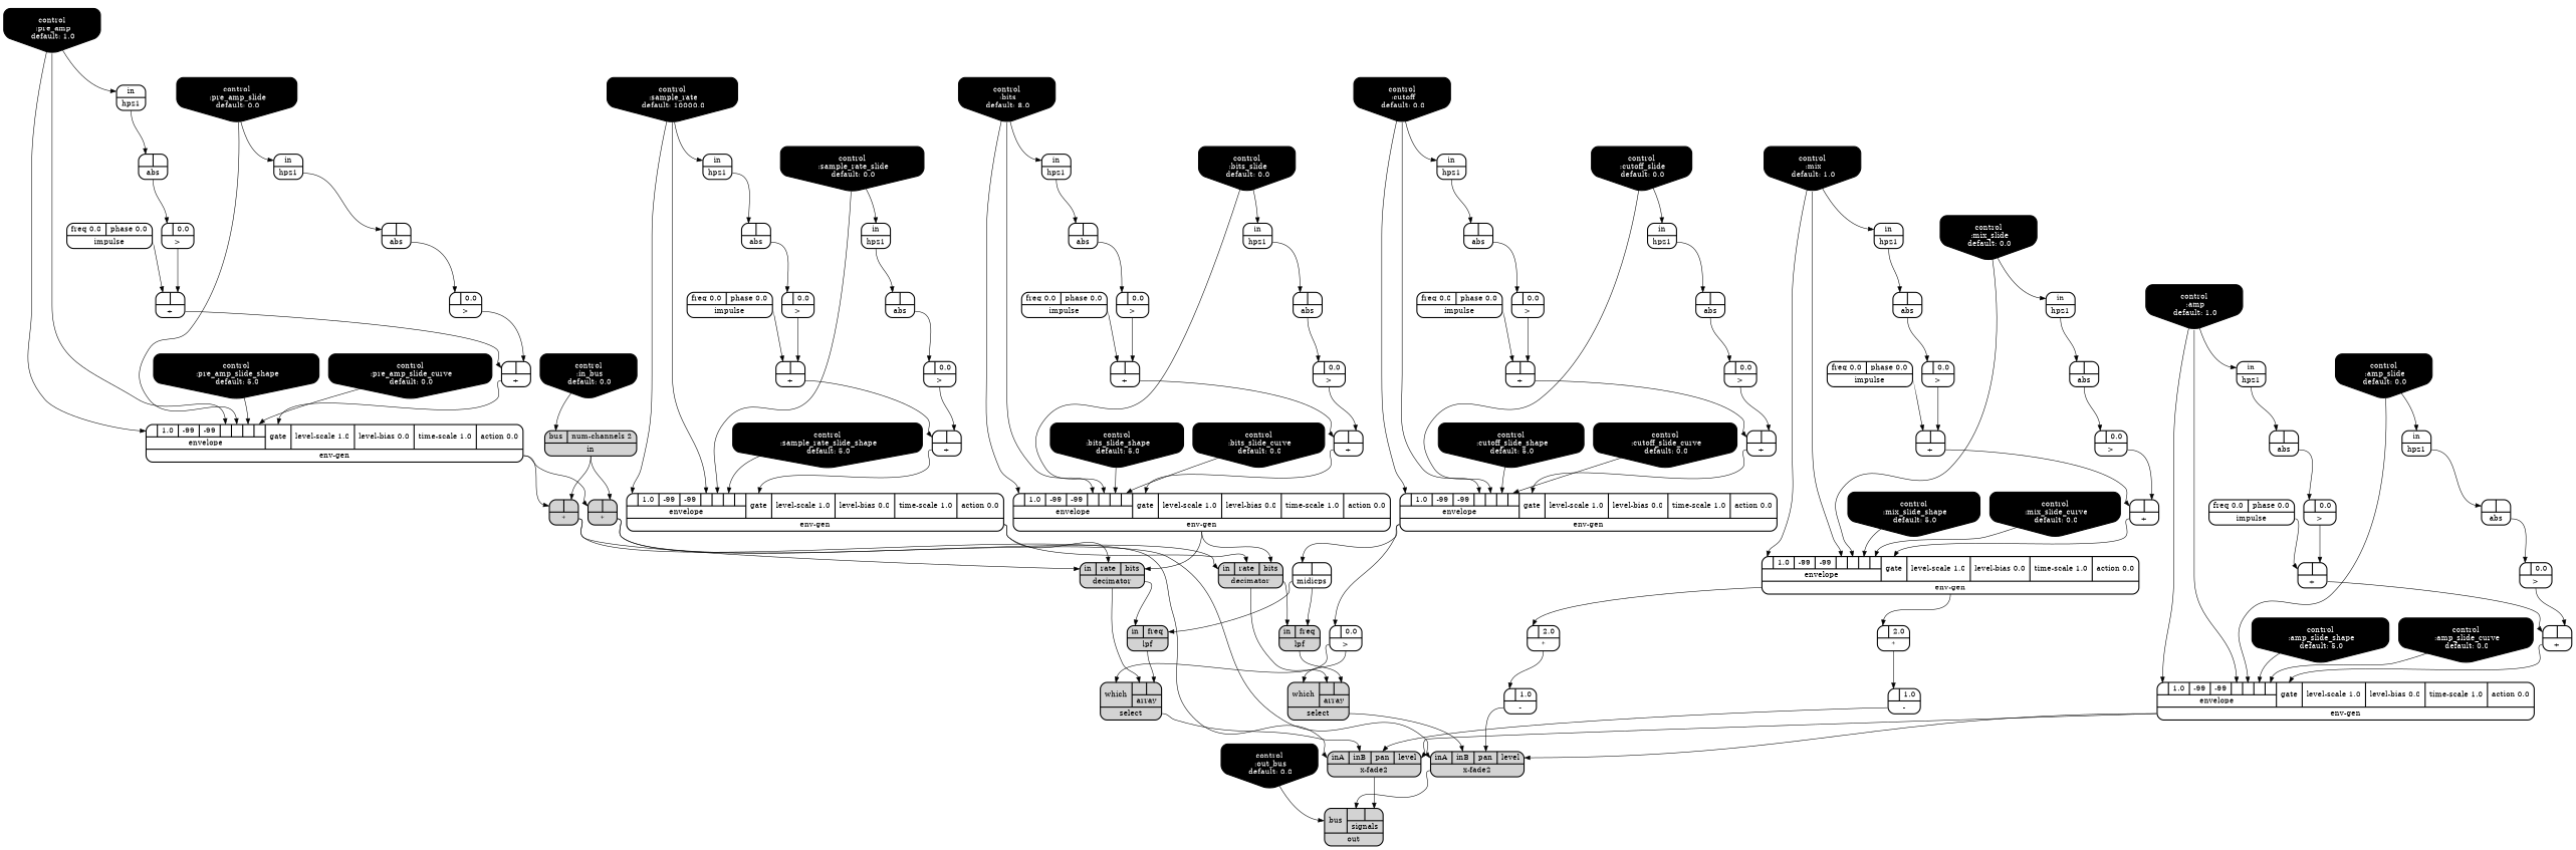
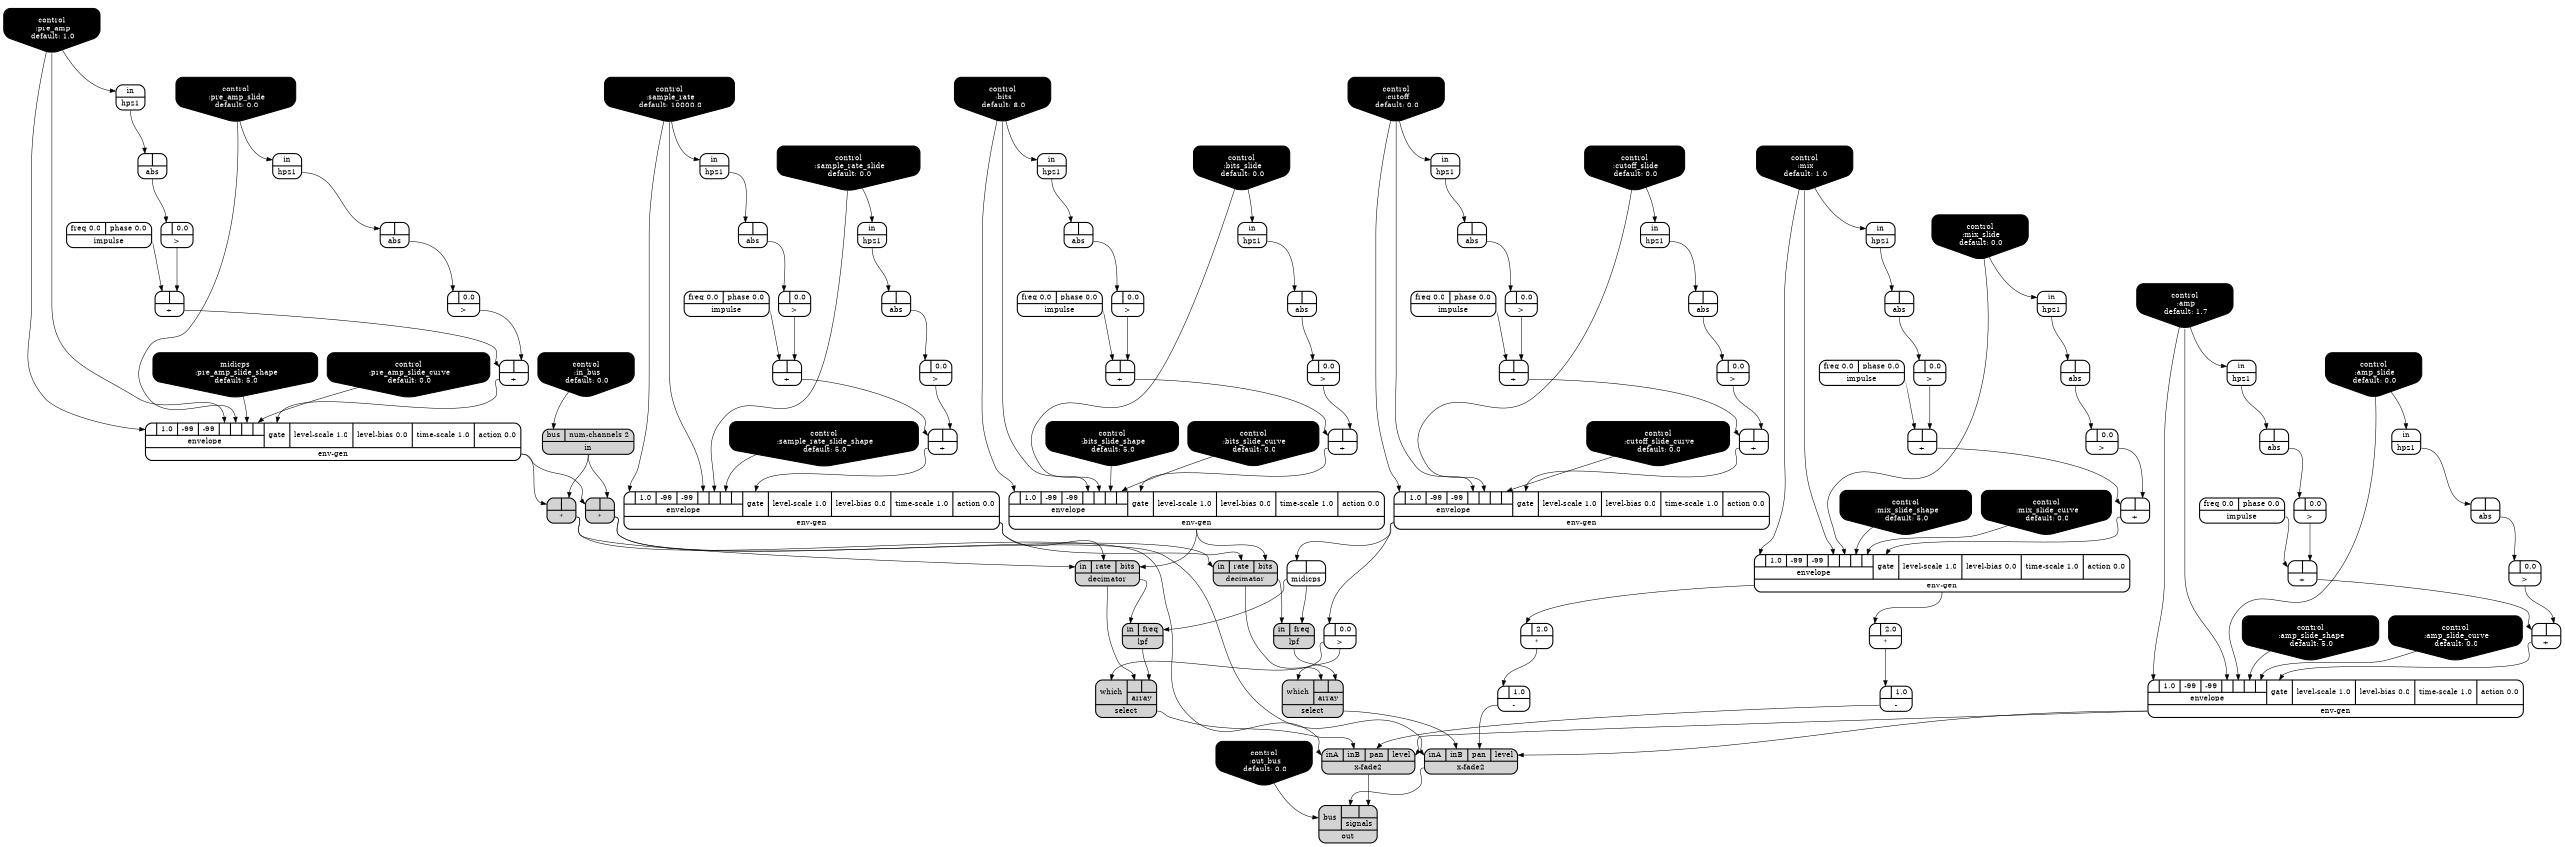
  digraph {
    node [rankdir=LR shape=record style="bold, rounded"]
    edge [headport=a tailport=__UG_NAME__]
    n1 [label="{{ <a> |<b> 2.0} |<__UG_NAME__>* }"]
    n2 [label="{{ <a> |<b> 1.0} |<__UG_NAME__>- }"]
    n3 [label="{{ <ina> inA|<inb> inB|<pan> pan|<level> level} |<__UG_NAME__>x-fade2 }" style="filled, bold, rounded"]
    n4 [label="{{ <a> |<b> } |<__UG_NAME__>* }" style="filled, bold, rounded"]
    n5 [label="{{ <in> in|<rate> rate|<bits> bits} |<__UG_NAME__>decimator }" style="filled, bold, rounded"]
    n6 [label="{{ <ina> inA|<inb> inB|<pan> pan|<level> level} |<__UG_NAME__>x-fade2 }" style="filled, bold, rounded"]
    n7 [label="{{ <which> which|{{<array___decimator___0>|<array___lpf___1>}|array}} |<__UG_NAME__>select }" style="filled, bold, rounded"]
    n8 [label="{{ <in> in|<freq> freq} |<__UG_NAME__>lpf }" style="filled, bold, rounded"]
    n9 [label="{{ <bus> bus|{{<signals___x____fade2___0>|<signals___x____fade2___1>}|signals}} |<__UG_NAME__>out }" style="filled, bold, rounded"]
    n10 [label="{{ <a> |<b> 2.0} |<__UG_NAME__>* }"]
    n11 [label="{{ <a> |<b> 1.0} |<__UG_NAME__>- }"]
    n12 [label="{{ <a> |<b> } |<__UG_NAME__>* }" style="filled, bold, rounded"]
    n13 [label="{{ <in> in|<rate> rate|<bits> bits} |<__UG_NAME__>decimator }" style="filled, bold, rounded"]
    n14 [label="{{ <which> which|{{<array___decimator___0>|<array___lpf___1>}|array}} |<__UG_NAME__>select }" style="filled, bold, rounded"]
    n15 [label="{{ <in> in|<freq> freq} |<__UG_NAME__>lpf }" style="filled, bold, rounded"]
    n16 [label="{{ <a> |<b> } |<__UG_NAME__>+ }"]
    n17 [label="{{ <a> |<b> } |<__UG_NAME__>+ }"]
    n18 [label="{{ {{<envelope___control___0>|1.0|-99|-99|<envelope___control___4>|<envelope___control___5>|<envelope___control___6>|<envelope___control___7>}|envelope}|<gate> gate|<level____scale> level-scale 1.0|<level____bias> level-bias 0.0|<time____scale> time-scale 1.0|<action> action 0.0} |<__UG_NAME__>env-gen }"]
    n19 [label="{{ <a> |<b> } |<__UG_NAME__>+ }"]
    n20 [label="{{ <a> |<b> } |<__UG_NAME__>+ }"]
    n21 [label="{{ {{<envelope___control___0>|1.0|-99|-99|<envelope___control___4>|<envelope___control___5>|<envelope___control___6>|<envelope___control___7>}|envelope}|<gate> gate|<level____scale> level-scale 1.0|<level____bias> level-bias 0.0|<time____scale> time-scale 1.0|<action> action 0.0} |<__UG_NAME__>env-gen }"]
    n22 [label="{{ <a> |<b> 0.0} |<__UG_NAME__>\> }"]
    n23 [label="{{ <a> |<b> } |<__UG_NAME__>midicps }"]
    n24 [label="{{ <a> |<b> } |<__UG_NAME__>+ }"]
    n25 [label="{{ <a> |<b> } |<__UG_NAME__>+ }"]
    n26 [label="{{ {{<envelope___control___0>|1.0|-99|-99|<envelope___control___4>|<envelope___control___5>|<envelope___control___6>|<envelope___control___7>}|envelope}|<gate> gate|<level____scale> level-scale 1.0|<level____bias> level-bias 0.0|<time____scale> time-scale 1.0|<action> action 0.0} |<__UG_NAME__>env-gen }"]
    n27 [label="{{ <a> |<b> } |<__UG_NAME__>+ }"]
    n28 [label="{{ <a> |<b> } |<__UG_NAME__>+ }"]
    n29 [label="{{ {{<envelope___control___0>|1.0|-99|-99|<envelope___control___4>|<envelope___control___5>|<envelope___control___6>|<envelope___control___7>}|envelope}|<gate> gate|<level____scale> level-scale 1.0|<level____bias> level-bias 0.0|<time____scale> time-scale 1.0|<action> action 0.0} |<__UG_NAME__>env-gen }"]
    n30 [label="{{ <a> |<b> } |<__UG_NAME__>+ }"]
    n31 [label="{{ <a> |<b> } |<__UG_NAME__>+ }"]
    n32 [label="{{ {{<envelope___control___0>|1.0|-99|-99|<envelope___control___4>|<envelope___control___5>|<envelope___control___6>|<envelope___control___7>}|envelope}|<gate> gate|<level____scale> level-scale 1.0|<level____bias> level-bias 0.0|<time____scale> time-scale 1.0|<action> action 0.0} |<__UG_NAME__>env-gen }"]
    n33 [label="{{ <a> |<b> } |<__UG_NAME__>+ }"]
    n34 [label="{{ <a> |<b> } |<__UG_NAME__>+ }"]
    n35 [label="{{ {{<envelope___control___0>|1.0|-99|-99|<envelope___control___4>|<envelope___control___5>|<envelope___control___6>|<envelope___control___7>}|envelope}|<gate> gate|<level____scale> level-scale 1.0|<level____bias> level-bias 0.0|<time____scale> time-scale 1.0|<action> action 0.0} |<__UG_NAME__>env-gen }"]
    n36 [label="{{ <a> |<b> 0.0} |<__UG_NAME__>\> }"]
    n37 [label="{{ <a> |<b> 0.0} |<__UG_NAME__>\> }"]
    n38 [label="{{ <a> |<b> 0.0} |<__UG_NAME__>\> }"]
    n39 [label="{{ <a> |<b> 0.0} |<__UG_NAME__>\> }"]
    n40 [label="{{ <a> |<b> 0.0} |<__UG_NAME__>\> }"]
    n41 [label="{{ <a> |<b> 0.0} |<__UG_NAME__>\> }"]
    n42 [label="{{ <a> |<b> 0.0} |<__UG_NAME__>\> }"]
    n43 [label="{{ <a> |<b> 0.0} |<__UG_NAME__>\> }"]
    n44 [label="{{ <a> |<b> 0.0} |<__UG_NAME__>\> }"]
    n45 [label="{{ <a> |<b> 0.0} |<__UG_NAME__>\> }"]
    n46 [label="{{ <a> |<b> 0.0} |<__UG_NAME__>\> }"]
    n47 [label="{{ <a> |<b> 0.0} |<__UG_NAME__>\> }"]
    n48 [label="{{ <a> |<b> } |<__UG_NAME__>abs }"]
    n49 [label="{{ <a> |<b> } |<__UG_NAME__>abs }"]
    n50 [label="{{ <a> |<b> } |<__UG_NAME__>abs }"]
    n51 [label="{{ <a> |<b> } |<__UG_NAME__>abs }"]
    n52 [label="{{ <a> |<b> } |<__UG_NAME__>abs }"]
    n53 [label="{{ <a> |<b> } |<__UG_NAME__>abs }"]
    n54 [label="{{ <a> |<b> } |<__UG_NAME__>abs }"]
    n55 [label="{{ <a> |<b> } |<__UG_NAME__>abs }"]
    n56 [label="{{ <a> |<b> } |<__UG_NAME__>abs }"]
    n57 [label="{{ <a> |<b> } |<__UG_NAME__>abs }"]
    n58 [label="{{ <a> |<b> } |<__UG_NAME__>abs }"]
    n59 [label="{{ <a> |<b> } |<__UG_NAME__>abs }"]
-   n60 [fillcolor=black fontcolor=white label="control\n :amp\n default: 1.0" shape=invhouse style="rounded, filled, bold" rankdir=""]
+   n60 [fillcolor=black fontcolor=white label="control\n :amp\n default: 1.7" shape=invhouse style="rounded, filled, bold" rankdir=""]
    n61 [label="{{ <in> in} |<__UG_NAME__>hpz1 }"]
    n62 [fillcolor=black fontcolor=white label="control\n :amp_slide\n default: 0.0" shape=invhouse style="rounded, filled, bold" rankdir=""]
    n63 [label="{{ <in> in} |<__UG_NAME__>hpz1 }"]
    n64 [fillcolor=black fontcolor=white label="control\n :amp_slide_shape\n default: 5.0" shape=invhouse style="rounded, filled, bold" rankdir=""]
    n65 [fillcolor=black fontcolor=white label="control\n :amp_slide_curve\n default: 0.0" shape=invhouse style="rounded, filled, bold" rankdir=""]
    n66 [fillcolor=black fontcolor=white label="control\n :mix\n default: 1.0" shape=invhouse style="rounded, filled, bold" rankdir=""]
    n67 [label="{{ <in> in} |<__UG_NAME__>hpz1 }"]
    n68 [fillcolor=black fontcolor=white label="control\n :mix_slide\n default: 0.0" shape=invhouse style="rounded, filled, bold" rankdir=""]
    n69 [label="{{ <in> in} |<__UG_NAME__>hpz1 }"]
    n70 [fillcolor=black fontcolor=white label="control\n :mix_slide_shape\n default: 5.0" shape=invhouse style="rounded, filled, bold" rankdir=""]
    n71 [fillcolor=black fontcolor=white label="control\n :mix_slide_curve\n default: 0.0" shape=invhouse style="rounded, filled, bold" rankdir=""]
    n72 [fillcolor=black fontcolor=white label="control\n :pre_amp\n default: 1.0" shape=invhouse style="rounded, filled, bold" rankdir=""]
    n73 [label="{{ <in> in} |<__UG_NAME__>hpz1 }"]
    n74 [fillcolor=black fontcolor=white label="control\n :pre_amp_slide\n default: 0.0" shape=invhouse style="rounded, filled, bold" rankdir=""]
    n75 [label="{{ <in> in} |<__UG_NAME__>hpz1 }"]
-   n76 [fillcolor=black fontcolor=white label="control\n :pre_amp_slide_shape\n default: 5.0" shape=invhouse style="rounded, filled, bold" rankdir=""]
+   n76 [fillcolor=black fontcolor=white label="midicps\n :pre_amp_slide_shape\n default: 5.0" shape=invhouse style="rounded, filled, bold" rankdir=""]
    n77 [fillcolor=black fontcolor=white label="control\n :pre_amp_slide_curve\n default: 0.0" shape=invhouse style="rounded, filled, bold" rankdir=""]
    n78 [fillcolor=black fontcolor=white label="control\n :sample_rate\n default: 10000.0" shape=invhouse style="rounded, filled, bold" rankdir=""]
    n79 [label="{{ <in> in} |<__UG_NAME__>hpz1 }"]
    n80 [fillcolor=black fontcolor=white label="control\n :sample_rate_slide\n default: 0.0" shape=invhouse style="rounded, filled, bold" rankdir=""]
    n81 [label="{{ <in> in} |<__UG_NAME__>hpz1 }"]
    n82 [fillcolor=black fontcolor=white label="control\n :sample_rate_slide_shape\n default: 5.0" shape=invhouse style="rounded, filled, bold" rankdir=""]
    n83 [fillcolor=black fontcolor=white label="control\n :bits\n default: 8.0" shape=invhouse style="rounded, filled, bold" rankdir=""]
    n84 [label="{{ <in> in} |<__UG_NAME__>hpz1 }"]
    n85 [fillcolor=black fontcolor=white label="control\n :bits_slide\n default: 0.0" shape=invhouse style="rounded, filled, bold" rankdir=""]
    n86 [label="{{ <in> in} |<__UG_NAME__>hpz1 }"]
    n87 [fillcolor=black fontcolor=white label="control\n :bits_slide_shape\n default: 5.0" shape=invhouse style="rounded, filled, bold" rankdir=""]
    n88 [fillcolor=black fontcolor=white label="control\n :bits_slide_curve\n default: 0.0" shape=invhouse style="rounded, filled, bold" rankdir=""]
    n89 [fillcolor=black fontcolor=white label="control\n :cutoff\n default: 0.0" shape=invhouse style="rounded, filled, bold" rankdir=""]
    n90 [label="{{ <in> in} |<__UG_NAME__>hpz1 }"]
    n91 [fillcolor=black fontcolor=white label="control\n :cutoff_slide\n default: 0.0" shape=invhouse style="rounded, filled, bold" rankdir=""]
    n92 [label="{{ <in> in} |<__UG_NAME__>hpz1 }"]
-   n93 [fillcolor=black fontcolor=white label="control\n :cutoff_slide_shape\n default: 5.0" shape=invhouse style="rounded, filled, bold" rankdir=""]
    n94 [fillcolor=black fontcolor=white label="control\n :cutoff_slide_curve\n default: 0.0" shape=invhouse style="rounded, filled, bold" rankdir=""]
    n95 [fillcolor=black fontcolor=white label="control\n :in_bus\n default: 0.0" shape=invhouse style="rounded, filled, bold" rankdir=""]
    n96 [label="{{ <bus> bus|<num____channels> num-channels 2} |<__UG_NAME__>in }" style="filled, bold, rounded"]
    n97 [fillcolor=black fontcolor=white label="control\n :out_bus\n default: 0.0" shape=invhouse style="rounded, filled, bold" rankdir=""]
    n98 [label="{{ <freq> freq 0.0|<phase> phase 0.0} |<__UG_NAME__>impulse }"]
    n99 [label="{{ <freq> freq 0.0|<phase> phase 0.0} |<__UG_NAME__>impulse }"]
    n100 [label="{{ <freq> freq 0.0|<phase> phase 0.0} |<__UG_NAME__>impulse }"]
    n101 [label="{{ <freq> freq 0.0|<phase> phase 0.0} |<__UG_NAME__>impulse }"]
    n102 [label="{{ <freq> freq 0.0|<phase> phase 0.0} |<__UG_NAME__>impulse }"]
    n103 [label="{{ <freq> freq 0.0|<phase> phase 0.0} |<__UG_NAME__>impulse }"]
    n1 -> n2
    n2 -> n3 [headport=pan]
    n3 -> n9 [headport=signals___x____fade2___0]
    n4 -> n5 [headport=in]
    n4 -> n6 [headport=ina]
    n5 -> n7 [headport=array___decimator___0]
    n5 -> n8 [headport=in]
    n6 -> n9 [headport=signals___x____fade2___1]
    n7 -> n6 [headport=inb]
    n8 -> n7 [headport=array___lpf___1]
    n10 -> n11
    n11 -> n6 [headport=pan]
    n12 -> n3 [headport=ina]
    n12 -> n13 [headport=in]
    n13 -> n14 [headport=array___decimator___0]
    n13 -> n15 [headport=in]
    n14 -> n3 [headport=inb]
    n15 -> n14 [headport=array___lpf___1]
    n16 -> n17
    n17 -> n18 [headport=gate]
    n18 -> n1
    n18 -> n10
    n19 -> n20
    n20 -> n21 [headport=gate]
    n21 -> n22
    n21 -> n23
    n22 -> n7 [headport=which]
    n22 -> n14 [headport=which]
    n23 -> n8 [headport=freq]
    n23 -> n15 [headport=freq]
    n24 -> n25
    n25 -> n26 [headport=gate]
    n26 -> n3 [headport=level]
    n26 -> n6 [headport=level]
    n27 -> n28
    n28 -> n29 [headport=gate]
    n29 -> n4
    n29 -> n12
    n30 -> n31
    n31 -> n32 [headport=gate]
    n32 -> n5 [headport=rate]
    n32 -> n13 [headport=rate]
    n33 -> n34
    n34 -> n35 [headport=gate]
    n35 -> n5 [headport=bits]
    n35 -> n13 [headport=bits]
    n36 -> n16 [headport=b]
    n37 -> n17 [headport=b]
    n38 -> n27 [headport=b]
    n39 -> n19 [headport=b]
    n40 -> n20 [headport=b]
    n41 -> n24 [headport=b]
    n42 -> n25 [headport=b]
    n43 -> n28 [headport=b]
    n44 -> n30 [headport=b]
    n45 -> n31 [headport=b]
    n46 -> n33 [headport=b]
    n47 -> n34 [headport=b]
    n48 -> n36
    n49 -> n37
    n50 -> n38
    n51 -> n40
    n52 -> n39
    n53 -> n41
    n54 -> n42
    n55 -> n43
    n56 -> n44
    n57 -> n45
    n58 -> n46
    n59 -> n47
    n60 -> n26 [headport=envelope___control___0]
    n60 -> n26 [headport=envelope___control___4]
    n60 -> n61 [headport=in]
    n61 -> n53
    n62 -> n26 [headport=envelope___control___5]
    n62 -> n63 [headport=in]
    n63 -> n54
    n64 -> n26 [headport=envelope___control___6]
    n65 -> n26 [headport=envelope___control___7]
    n66 -> n18 [headport=envelope___control___0]
    n66 -> n18 [headport=envelope___control___4]
    n66 -> n67 [headport=in]
    n67 -> n48
    n68 -> n18 [headport=envelope___control___5]
    n68 -> n69 [headport=in]
    n69 -> n49
    n70 -> n18 [headport=envelope___control___6]
    n71 -> n18 [headport=envelope___control___7]
    n72 -> n29 [headport=envelope___control___0]
    n72 -> n29 [headport=envelope___control___4]
    n72 -> n73 [headport=in]
    n73 -> n50
    n74 -> n29 [headport=envelope___control___5]
    n74 -> n75 [headport=in]
    n75 -> n55
    n76 -> n29 [headport=envelope___control___6]
    n77 -> n29 [headport=envelope___control___7]
    n78 -> n32 [headport=envelope___control___0]
    n78 -> n32 [headport=envelope___control___4]
    n78 -> n79 [headport=in]
    n79 -> n56
    n80 -> n32 [headport=envelope___control___5]
    n80 -> n81 [headport=in]
    n81 -> n57
    n82 -> n32 [headport=envelope___control___6]
    n83 -> n35 [headport=envelope___control___0]
    n83 -> n35 [headport=envelope___control___4]
    n83 -> n84 [headport=in]
    n84 -> n58
    n85 -> n35 [headport=envelope___control___5]
    n85 -> n86 [headport=in]
    n86 -> n59
    n87 -> n35 [headport=envelope___control___6]
    n88 -> n35 [headport=envelope___control___7]
    n89 -> n21 [headport=envelope___control___0]
    n89 -> n21 [headport=envelope___control___4]
    n89 -> n90 [headport=in]
    n90 -> n52
    n91 -> n21 [headport=envelope___control___5]
    n91 -> n92 [headport=in]
    n92 -> n51
-   n93 -> n21 [headport=envelope___control___6]
    n94 -> n21 [headport=envelope___control___7]
    n95 -> n96 [headport=bus]
    n96 -> n4 [headport=b]
    n96 -> n12 [headport=b]
    n97 -> n9 [headport=bus]
    n98 -> n16
    n99 -> n19
    n100 -> n24
    n101 -> n27
    n102 -> n30
    n103 -> n33
  }
